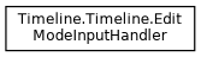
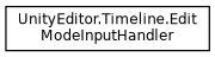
  digraph {
    rankdir=LR
-   n1 [color=black fillcolor=white fontname=Helvetica fontsize=10 height=0.2 label="Timeline.Timeline.Edit\lModeInputHandler" shape=record style=filled width=0.4]
+   n1 [color=black fillcolor=white fontname=Helvetica fontsize=10 height=0.2 label="UnityEditor.Timeline.Edit\lModeInputHandler" shape=record style=filled width=0.4]
  }
